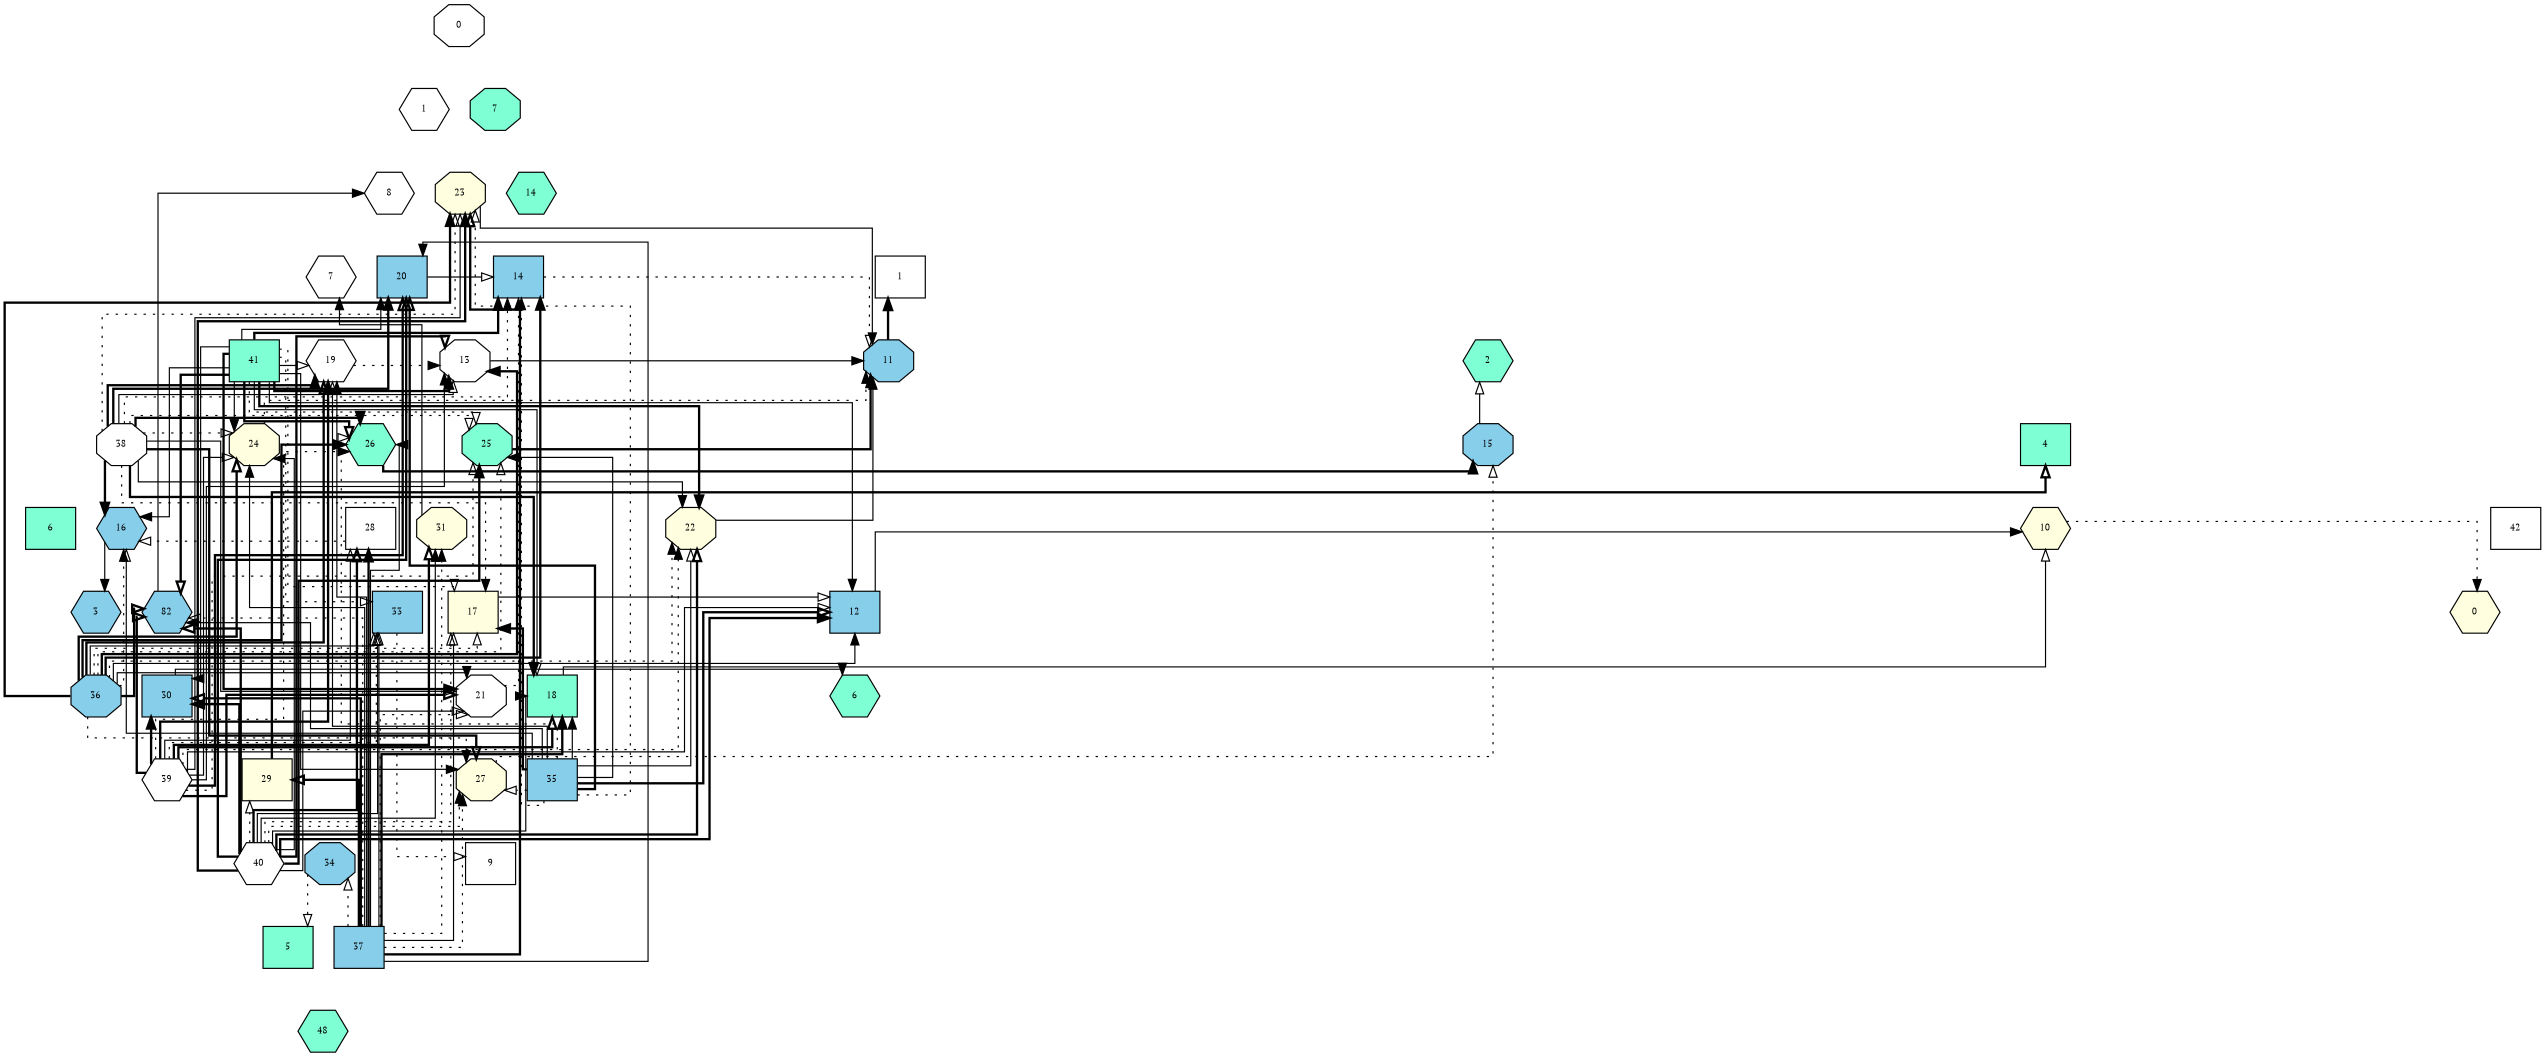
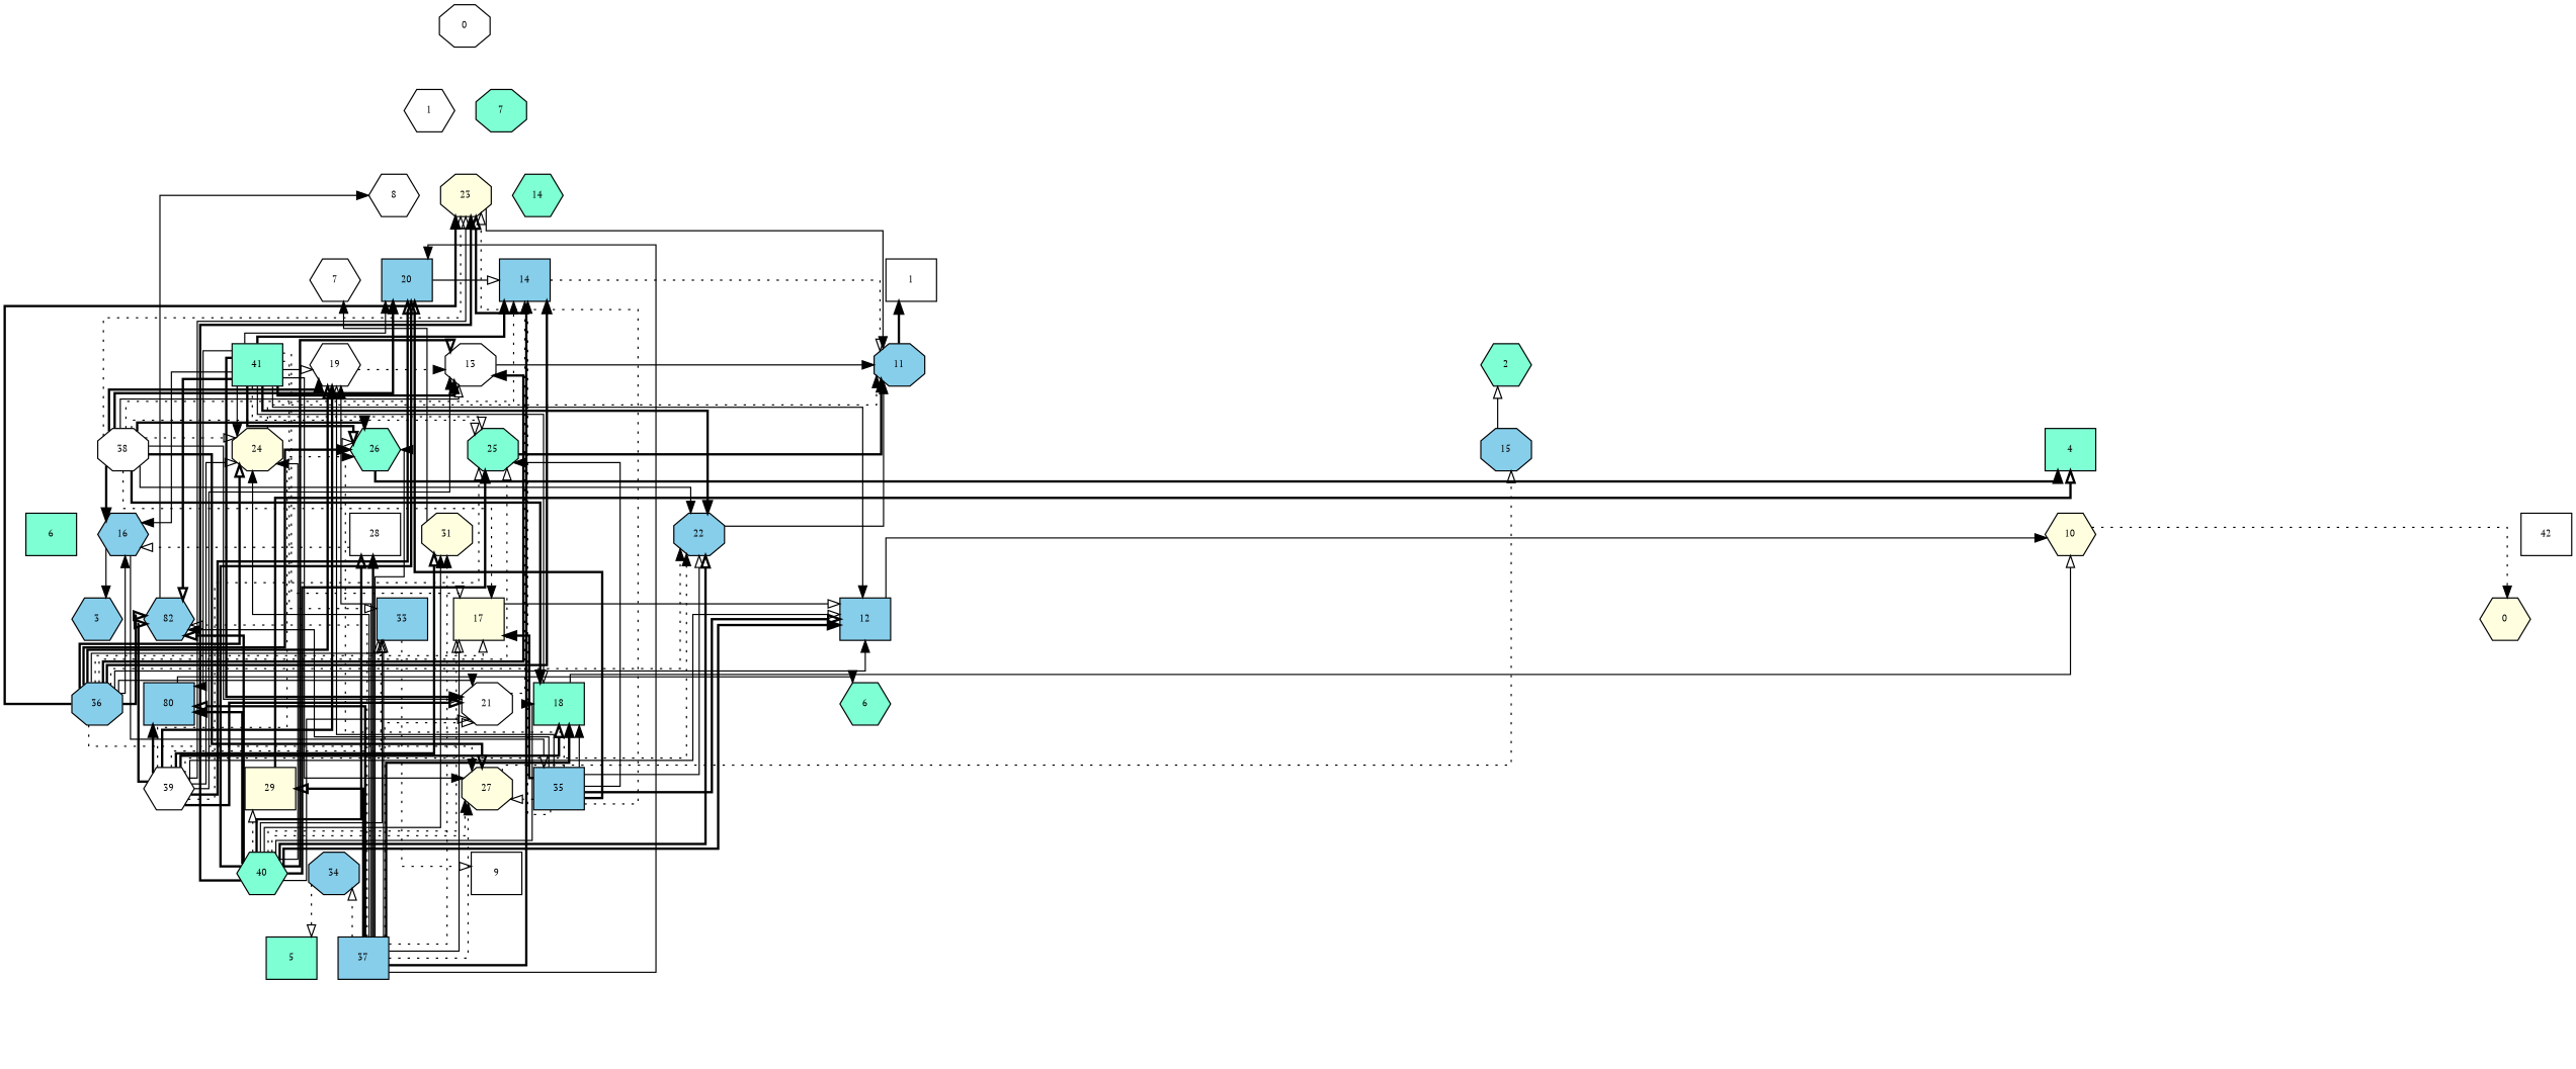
  digraph {
    fontname="PT Serif"
    rank=same
    rankdir=TB
    splines=ortho
    node [fillcolor=white fixedsize=true fontname="PT Serif" fontsize=8 shape=box style=filled]
    edge [constraint=false fontname="PT Serif" style=invis]
    n1 [label=0 shape=octagon width=0.6]
    n2 [label=1 shape=hexagon width=0.6]
    n3 [fillcolor=aquamarine label=7 shape=octagon width=0.6]
    n4 [label=8 shape=hexagon width=0.6]
    n5 [fillcolor=lightyellow label=23 shape=octagon width=0.6]
    n6 [fillcolor=aquamarine label=14 shape=hexagon width=0.6]
    n7 [label=7 shape=hexagon width=0.6]
    n8 [fillcolor=skyblue label=20 width=0.6]
    n9 [fillcolor=skyblue label=14 width=0.6]
    n10 [fillcolor=skyblue label=11 shape=octagon width=0.6]
    n11 [fillcolor=aquamarine label=41 width=0.6]
    n12 [label=19 shape=hexagon width=0.6]
    n13 [label=13 shape=octagon width=0.6]
    n14 [label=38 shape=octagon width=0.6]
    n15 [fillcolor=lightyellow label=24 shape=octagon width=0.6]
    n16 [fillcolor=skyblue label=16 shape=hexagon width=0.6]
    n17 [fillcolor=aquamarine label=26 shape=hexagon width=0.6]
    n18 [fillcolor=skyblue label=82 shape=hexagon width=0.6]
    n19 [fillcolor=aquamarine label=25 shape=octagon width=0.6]
    n20 [fillcolor=skyblue label=33 width=0.6]
-   n21 [fillcolor=skyblue label=30 width=0.6]
-   n22 [fillcolor=lightyellow label=22 shape=octagon width=0.6]
+   n21 [fillcolor=skyblue label=80 width=0.6]
+   n22 [fillcolor=skyblue label=22 shape=octagon width=0.6]
    n23 [fillcolor=lightyellow label=17 width=0.6]
    n24 [label=21 shape=octagon width=0.6]
    n25 [fillcolor=skyblue label=12 width=0.6]
    n26 [fillcolor=aquamarine label=18 width=0.6]
    n27 [fillcolor=lightyellow label=27 shape=octagon width=0.6]
    n28 [fillcolor=aquamarine label=6 width=0.6]
    n29 [label=28 width=0.6]
    n30 [fillcolor=skyblue label=3 shape=hexagon width=0.6]
    n31 [fillcolor=lightyellow label=31 shape=octagon width=0.6]
    n32 [fillcolor=skyblue label=15 shape=octagon width=0.6]
    n33 [fillcolor=skyblue label=36 shape=octagon width=0.6]
    n34 [label=9 width=0.6]
    n35 [label=39 shape=hexagon width=0.6]
    n36 [fillcolor=lightyellow label=29 width=0.6]
    n37 [fillcolor=aquamarine label=6 shape=hexagon width=0.6]
    n38 [fillcolor=lightyellow label=10 shape=hexagon width=0.6]
    n39 [fillcolor=skyblue label=35 width=0.6]
    n40 [fillcolor=skyblue label=34 shape=octagon width=0.6]
    n41 [label=1 width=0.6]
    n42 [fillcolor=aquamarine label=2 shape=hexagon width=0.6]
-   n43 [label=40 shape=hexagon width=0.6]
+   n43 [fillcolor=aquamarine label=40 shape=hexagon width=0.6]
    n44 [fillcolor=aquamarine label=4 width=0.6]
    n45 [fillcolor=skyblue label=37 width=0.6]
    n46 [fillcolor=aquamarine label=5 width=0.6]
    n47 [label=42 width=0.6]
    n48 [fillcolor=lightyellow label=0 shape=hexagon width=0.6]
-   n49 [fillcolor=aquamarine label=48 shape=hexagon width=0.6]
    n1 -> n2 [constraint=true]
    n1 -> n3 [constraint=true]
    n2 -> n4 [constraint=true]
    n2 -> n5 [constraint=true]
    n3 -> n5 [constraint=true]
    n3 -> n6 [constraint=true]
    n4 -> n7 [constraint=true]
    n4 -> n8 [constraint=true]
    n5 -> n8 [constraint=true]
    n5 -> n9 [constraint=true]
    n5 -> n10 [arrowhead=normal style=solid]
    n6 -> n9 [constraint=true]
    n6 -> n41 [constraint=true]
    n7 -> n11 [constraint=true]
    n7 -> n12 [constraint=true]
    n8 -> n9 [arrowhead=onormal style=solid]
    n8 -> n12 [constraint=true]
    n8 -> n13 [constraint=true]
    n9 -> n10 [arrowhead=onormal style=dotted]
    n9 -> n10 [constraint=true]
    n9 -> n13 [constraint=true]
    n10 -> n19 [constraint=true]
    n10 -> n32 [constraint=true]
    n10 -> n41 [arrowhead=normal style=bold]
    n11 -> n8 [arrowhead=normal style=solid]
    n11 -> n9 [arrowhead=normal style=bold]
    n11 -> n12 [arrowhead=onormal style=solid]
    n11 -> n13 [arrowhead=normal style=bold]
    n11 -> n14 [constraint=true]
    n11 -> n15 [arrowhead=normal style=solid]
    n11 -> n15 [constraint=true]
    n11 -> n16 [arrowhead=normal style=solid]
    n11 -> n17 [arrowhead=onormal style=bold]
    n11 -> n18 [arrowhead=onormal style=bold]
    n11 -> n19 [arrowhead=onormal style=dotted]
    n11 -> n20 [arrowhead=onormal style=dotted]
    n11 -> n21 [arrowhead=normal style=solid]
    n11 -> n22 [arrowhead=normal style=bold]
    n11 -> n23 [arrowhead=onormal style=dotted]
    n11 -> n24 [arrowhead=normal style=bold]
    n11 -> n25 [arrowhead=normal style=solid]
    n11 -> n26 [arrowhead=onormal style=solid]
    n11 -> n27 [arrowhead=normal style=solid]
    n12 -> n13 [arrowhead=normal style=dotted]
    n12 -> n15 [constraint=true]
    n12 -> n17 [constraint=true]
    n13 -> n10 [arrowhead=normal style=solid]
    n13 -> n17 [constraint=true]
    n13 -> n19 [constraint=true]
    n14 -> n5 [arrowhead=onormal style=dotted]
    n14 -> n8 [arrowhead=normal style=bold]
    n14 -> n9 [arrowhead=normal style=dotted]
    n14 -> n12 [arrowhead=normal style=bold]
    n14 -> n13 [arrowhead=onormal style=solid]
    n14 -> n15 [arrowhead=onormal style=dotted]
    n14 -> n16 [arrowhead=normal style=bold]
    n14 -> n16 [constraint=true]
    n14 -> n17 [arrowhead=normal style=bold]
    n14 -> n19 [arrowhead=onormal style=dotted]
    n14 -> n22 [arrowhead=normal style=solid]
    n14 -> n23 [arrowhead=normal style=dotted]
    n14 -> n24 [arrowhead=onormal style=solid]
    n14 -> n26 [arrowhead=normal style=bold]
    n14 -> n27 [arrowhead=onormal style=bold]
    n14 -> n28 [constraint=true]
    n15 -> n10 [arrowhead=normal style=dotted]
    n15 -> n16 [constraint=true]
    n15 -> n29 [constraint=true]
    n16 -> n18 [constraint=true]
    n16 -> n30 [arrowhead=normal style=solid]
    n16 -> n30 [constraint=true]
    n17 -> n29 [constraint=true]
    n17 -> n31 [constraint=true]
-   n17 -> n32 [arrowhead=normal style=bold]
+   n17 -> n44 [arrowhead=normal style=bold]
    n18 -> n4 [arrowhead=normal style=solid]
    n18 -> n21 [constraint=true]
    n18 -> n33 [constraint=true]
    n19 -> n10 [arrowhead=normal style=bold]
    n19 -> n22 [constraint=true]
    n19 -> n31 [constraint=true]
    n20 -> n21 [constraint=true]
    n20 -> n24 [constraint=true]
    n20 -> n34 [arrowhead=onormal style=dotted]
    n21 -> n35 [constraint=true]
    n21 -> n36 [constraint=true]
    n21 -> n37 [arrowhead=normal style=solid]
    n22 -> n10 [arrowhead=normal style=solid]
    n22 -> n23 [constraint=true]
    n22 -> n25 [constraint=true]
    n23 -> n24 [constraint=true]
    n23 -> n25 [arrowhead=onormal style=solid]
    n23 -> n26 [constraint=true]
    n24 -> n9 [arrowhead=normal style=dotted]
    n24 -> n27 [constraint=true]
    n24 -> n36 [constraint=true]
    n25 -> n26 [constraint=true]
    n25 -> n37 [constraint=true]
    n25 -> n38 [arrowhead=normal style=solid]
    n26 -> n27 [constraint=true]
    n26 -> n38 [arrowhead=onormal style=solid]
    n26 -> n39 [constraint=true]
    n27 -> n32 [arrowhead=onormal style=dotted]
    n27 -> n34 [constraint=true]
    n27 -> n40 [constraint=true]
    n28 -> n30 [constraint=true]
    n29 -> n16 [arrowhead=onormal style=dotted]
    n29 -> n18 [constraint=true]
    n29 -> n20 [constraint=true]
    n30 -> n33 [constraint=true]
    n31 -> n7 [arrowhead=normal style=solid]
    n31 -> n20 [constraint=true]
    n31 -> n23 [constraint=true]
    n32 -> n22 [constraint=true]
    n32 -> n38 [constraint=true]
    n32 -> n42 [arrowhead=onormal style=solid]
    n33 -> n5 [arrowhead=normal style=bold]
    n33 -> n9 [arrowhead=normal style=bold]
    n33 -> n12 [arrowhead=onormal style=bold]
    n33 -> n13 [arrowhead=normal style=bold]
    n33 -> n15 [arrowhead=onormal style=bold]
-   n33 -> n16 [arrowhead=normal style=dotted]
+   n33 -> n16 [arrowhead=normal style=solid]
    n33 -> n17 [arrowhead=normal style=bold]
    n33 -> n18 [arrowhead=onormal style=bold]
    n33 -> n19 [arrowhead=onormal style=dotted]
    n33 -> n20 [arrowhead=onormal style=solid]
    n33 -> n22 [arrowhead=normal style=dotted]
    n33 -> n23 [arrowhead=onormal style=dotted]
    n33 -> n24 [arrowhead=normal style=solid]
    n33 -> n25 [arrowhead=normal style=solid]
    n33 -> n27 [arrowhead=normal style=dotted]
    n33 -> n35 [constraint=true]
    n34 -> n45 [constraint=true]
    n35 -> n5 [arrowhead=onormal style=solid]
    n35 -> n8 [arrowhead=onormal style=bold]
    n35 -> n12 [arrowhead=normal style=bold]
    n35 -> n13 [arrowhead=normal style=solid]
    n35 -> n15 [arrowhead=onormal style=solid]
    n35 -> n17 [arrowhead=normal style=dotted]
    n35 -> n18 [arrowhead=onormal style=bold]
    n35 -> n19 [arrowhead=onormal style=dotted]
    n35 -> n20 [arrowhead=onormal style=dotted]
    n35 -> n21 [arrowhead=normal style=bold]
    n35 -> n22 [arrowhead=normal style=dotted]
    n35 -> n24 [arrowhead=onormal style=bold]
    n35 -> n25 [arrowhead=onormal style=solid]
    n35 -> n26 [arrowhead=onormal style=bold]
-   n35 -> n29 [arrowhead=onormal style=solid]
    n35 -> n31 [arrowhead=onormal style=bold]
    n35 -> n43 [constraint=true]
    n36 -> n40 [constraint=true]
    n36 -> n43 [constraint=true]
    n36 -> n44 [arrowhead=onormal style=bold]
    n37 -> n39 [constraint=true]
    n38 -> n25 [constraint=true]
    n38 -> n48 [arrowhead=normal style=dotted]
    n38 -> n48 [constraint=true]
    n39 -> n5 [arrowhead=onormal style=dotted]
    n39 -> n8 [arrowhead=onormal style=bold]
    n39 -> n9 [arrowhead=normal style=dotted]
    n39 -> n12 [arrowhead=onormal style=solid]
-   n39 -> n16 [arrowhead=onormal style=solid]
+   n16 -> n39 [arrowhead=onormal style=solid]
    n39 -> n17 [arrowhead=onormal style=dotted]
    n39 -> n18 [arrowhead=normal style=solid]
    n39 -> n19 [arrowhead=normal style=solid]
    n39 -> n22 [arrowhead=onormal style=solid]
    n39 -> n23 [arrowhead=normal style=bold]
    n39 -> n25 [arrowhead=onormal style=bold]
    n39 -> n26 [arrowhead=normal style=solid]
    n39 -> n27 [arrowhead=onormal style=dotted]
    n39 -> n34 [constraint=true]
    n40 -> n45 [constraint=true]
    n40 -> n46 [arrowhead=onormal style=dotted]
    n40 -> n46 [constraint=true]
    n41 -> n10 [constraint=true]
    n41 -> n42 [constraint=true]
    n42 -> n32 [constraint=true]
    n42 -> n44 [constraint=true]
    n43 -> n5 [arrowhead=normal style=bold]
    n43 -> n8 [arrowhead=onormal style=bold]
    n43 -> n13 [arrowhead=onormal style=bold]
    n43 -> n15 [arrowhead=normal style=solid]
    n43 -> n18 [arrowhead=onormal style=bold]
    n43 -> n19 [arrowhead=normal style=bold]
    n43 -> n20 [arrowhead=onormal style=solid]
    n43 -> n21 [arrowhead=normal style=bold]
    n43 -> n22 [arrowhead=onormal style=bold]
    n43 -> n23 [arrowhead=onormal style=dotted]
    n43 -> n24 [arrowhead=onormal style=solid]
    n43 -> n25 [arrowhead=normal style=bold]
    n43 -> n26 [arrowhead=normal style=solid]
    n43 -> n27 [arrowhead=normal style=dotted]
    n43 -> n29 [arrowhead=onormal style=bold]
    n43 -> n31 [arrowhead=normal style=solid]
    n43 -> n36 [arrowhead=onormal style=dotted]
    n43 -> n46 [constraint=true]
    n44 -> n38 [constraint=true]
    n44 -> n47 [constraint=true]
    n45 -> n5 [arrowhead=onormal style=bold]
    n45 -> n8 [arrowhead=normal style=solid]
    n45 -> n12 [arrowhead=normal style=solid]
    n45 -> n15 [arrowhead=normal style=solid]
    n45 -> n17 [arrowhead=normal style=solid]
    n45 -> n18 [arrowhead=onormal style=dotted]
    n45 -> n20 [arrowhead=onormal style=solid]
    n45 -> n21 [arrowhead=onormal style=bold]
    n45 -> n23 [arrowhead=onormal style=solid]
    n45 -> n24 [arrowhead=onormal style=dotted]
    n45 -> n26 [arrowhead=normal style=bold]
    n45 -> n27 [arrowhead=normal style=dotted]
    n45 -> n29 [arrowhead=normal style=bold]
    n45 -> n31 [arrowhead=normal style=dotted]
    n45 -> n36 [arrowhead=onormal style=bold]
    n45 -> n40 [arrowhead=onormal style=dotted]
-   n45 -> n49 [constraint=true]
-   n46 -> n49 [constraint=true]
    n47 -> n48 [constraint=true]
    n48 -> n37 [constraint=true]
  }
